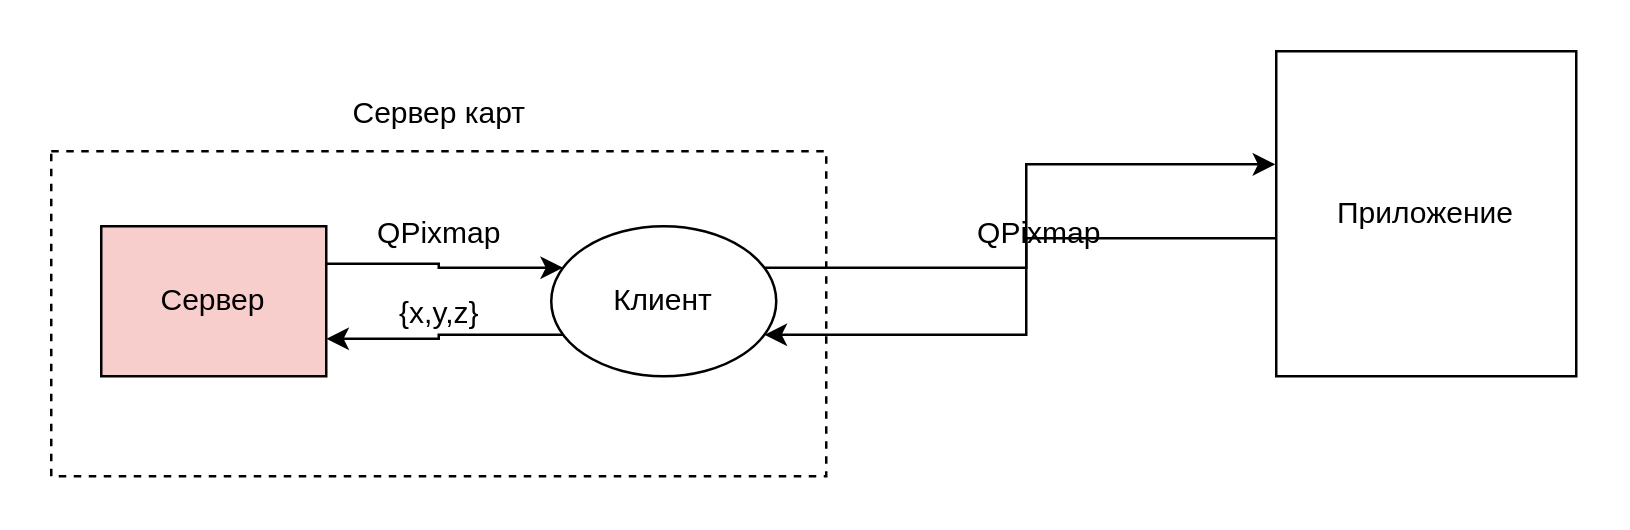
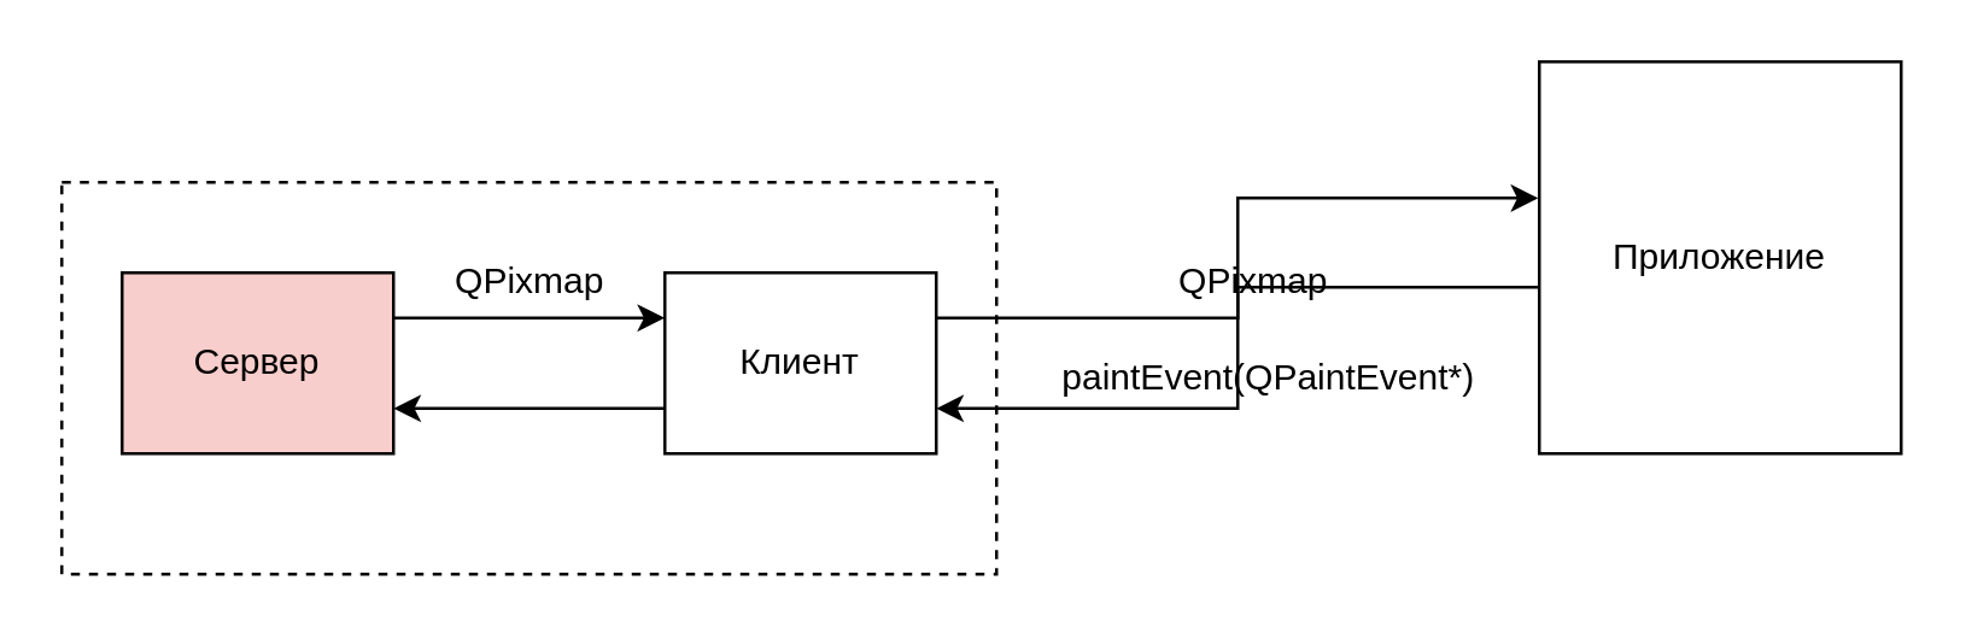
  <mxCell id="0" />
  <mxCell id="1" parent="0" />
  <mxCell id="2" value="" style="rounded=0;whiteSpace=wrap;html=1;fillColor=none;dashed=1;" parent="1" vertex="1"><mxGeometry x="20" y="60" width="310" height="130" as="geometry" /></mxCell>
  <mxCell id="3" style="edgeStyle=orthogonalEdgeStyle;rounded=0;orthogonalLoop=1;jettySize=auto;html=1;exitX=0;exitY=0.75;exitDx=0;exitDy=0;entryX=1;entryY=0.75;entryDx=0;entryDy=0;" parent="1" source="4" target="6" edge="1"><mxGeometry relative="1" as="geometry" /></mxCell>
- <mxCell id="4" value="Клиент" style="ellipse;whiteSpace=wrap;html=1;" parent="1" vertex="1"><mxGeometry x="220" y="90" width="90" height="60" as="geometry" /></mxCell>
+ <mxCell id="4" value="Клиент" style="rounded=0;whiteSpace=wrap;html=1;" parent="1" vertex="1"><mxGeometry x="220" y="90" width="90" height="60" as="geometry" /></mxCell>
  <mxCell id="5" style="edgeStyle=orthogonalEdgeStyle;rounded=0;orthogonalLoop=1;jettySize=auto;html=1;exitX=1;exitY=0.25;exitDx=0;exitDy=0;entryX=0;entryY=0.25;entryDx=0;entryDy=0;" parent="1" source="6" target="4" edge="1"><mxGeometry relative="1" as="geometry" /></mxCell>
  <mxCell id="6" value="Сервер" style="rounded=0;whiteSpace=wrap;html=1;fillColor=#f8cecc;" parent="1" vertex="1"><mxGeometry x="40" y="90" width="90" height="60" as="geometry" /></mxCell>
- <mxCell id="7" value="Сервер карт" style="text;html=1;align=center;verticalAlign=middle;resizable=0;points=[];autosize=1;strokeColor=none;fillColor=none;" parent="1" vertex="1"><mxGeometry x="130" y="30" width="90" height="30" as="geometry" /></mxCell>
  <mxCell id="8" style="edgeStyle=orthogonalEdgeStyle;rounded=0;orthogonalLoop=1;jettySize=auto;html=1;exitX=-0.002;exitY=0.575;exitDx=0;exitDy=0;entryX=1;entryY=0.75;entryDx=0;entryDy=0;exitPerimeter=0;" parent="1" source="9" target="4" edge="1"><mxGeometry relative="1" as="geometry"><Array as="points" /></mxGeometry></mxCell>
  <mxCell id="9" value="Приложение" style="rounded=0;whiteSpace=wrap;html=1;fillColor=default;" parent="1" vertex="1"><mxGeometry x="510" y="20" width="120" height="130" as="geometry" /></mxCell>
  <mxCell id="10" style="edgeStyle=orthogonalEdgeStyle;rounded=0;orthogonalLoop=1;jettySize=auto;html=1;exitX=1;exitY=0.25;exitDx=0;exitDy=0;entryX=-0.003;entryY=0.348;entryDx=0;entryDy=0;entryPerimeter=0;" parent="1" source="4" target="9" edge="1"><mxGeometry relative="1" as="geometry" /></mxCell>
  <mxCell id="11" value="QPixmap" style="text;html=1;align=center;verticalAlign=middle;resizable=0;points=[];autosize=1;strokeColor=none;fillColor=none;" parent="1" vertex="1"><mxGeometry x="380" y="78" width="70" height="30" as="geometry" /></mxCell>
- <mxCell id="13" value="{x,y,z}" style="text;html=1;align=center;verticalAlign=middle;resizable=0;points=[];autosize=1;strokeColor=none;fillColor=none;" parent="1" vertex="1"><mxGeometry x="145" y="110" width="60" height="30" as="geometry" /></mxCell>
+ <mxCell id="12" value="paintEvent(QPaintEvent*)" style="text;html=1;align=center;verticalAlign=middle;resizable=0;points=[];autosize=1;strokeColor=none;fillColor=none;" parent="1" vertex="1"><mxGeometry x="340" y="110" width="160" height="30" as="geometry" /></mxCell>
  <mxCell id="14" value="QPixmap" style="text;html=1;align=center;verticalAlign=middle;resizable=0;points=[];autosize=1;strokeColor=none;fillColor=none;" parent="1" vertex="1"><mxGeometry x="140" y="78" width="70" height="30" as="geometry" /></mxCell>
